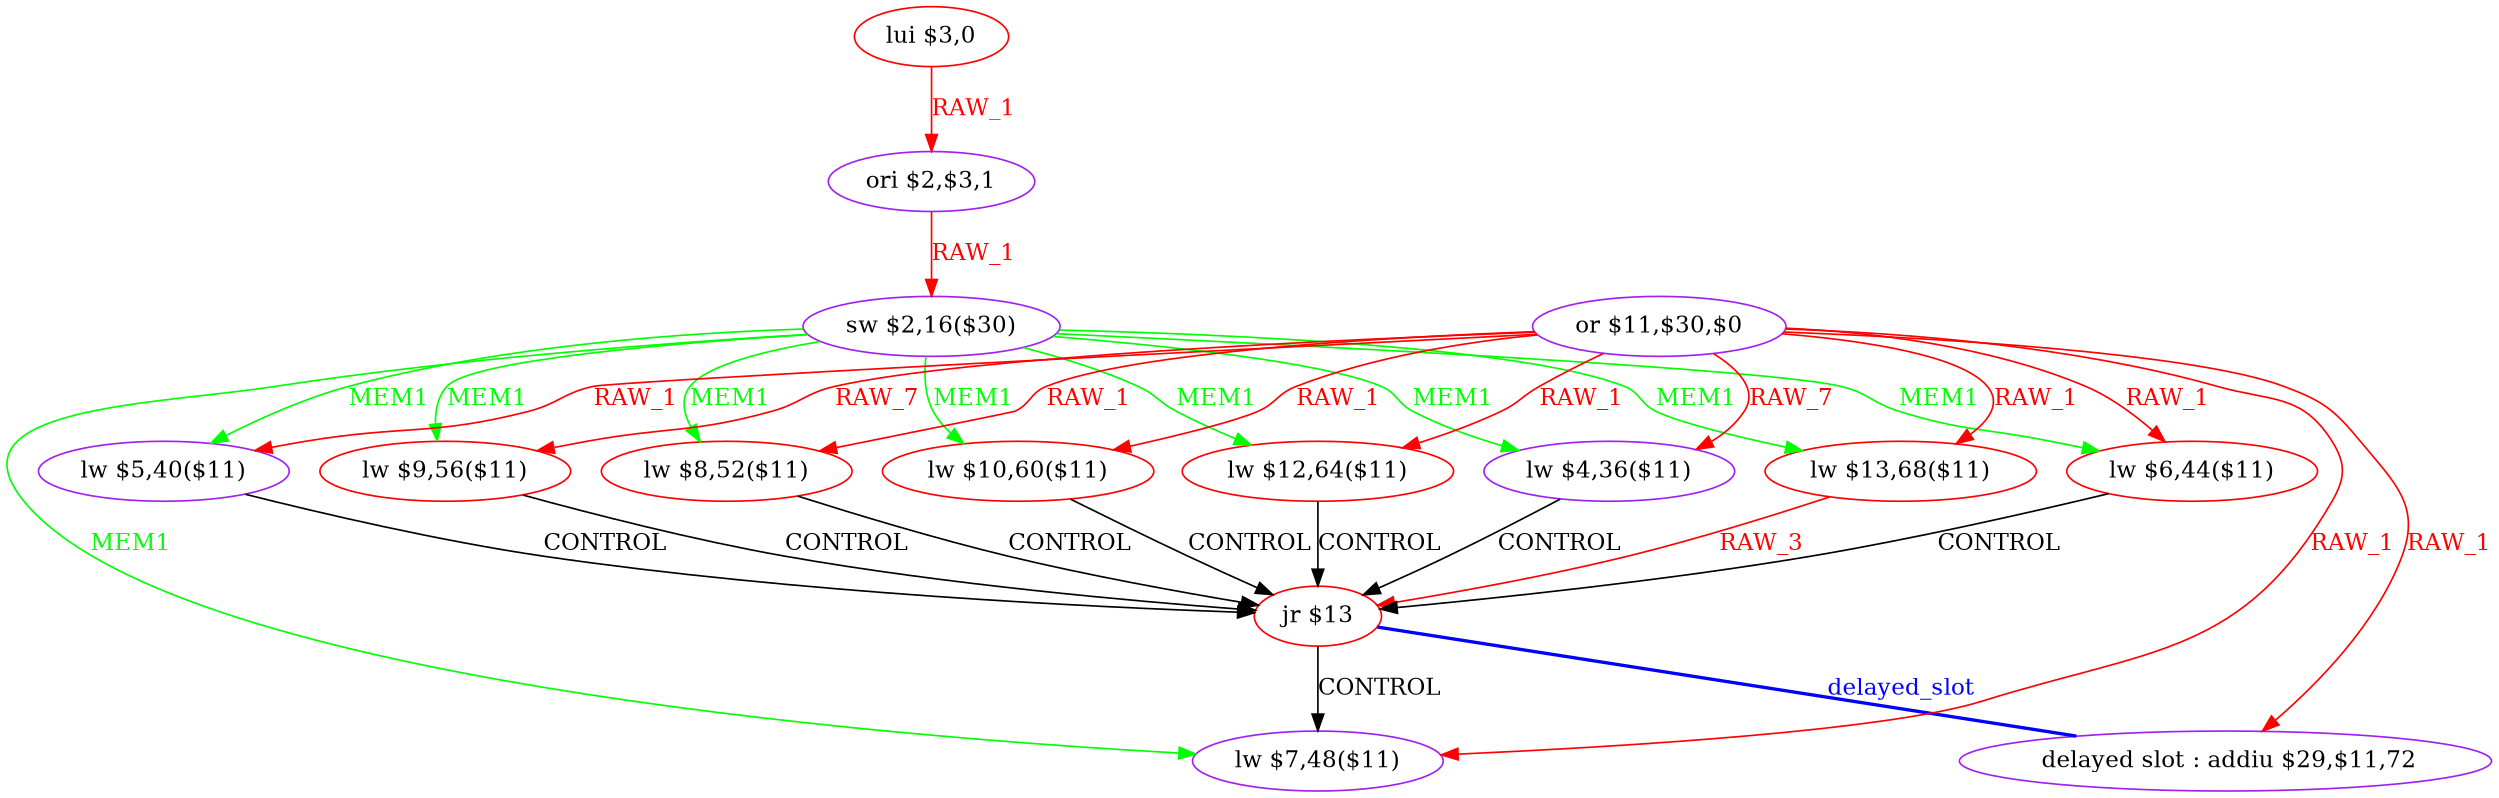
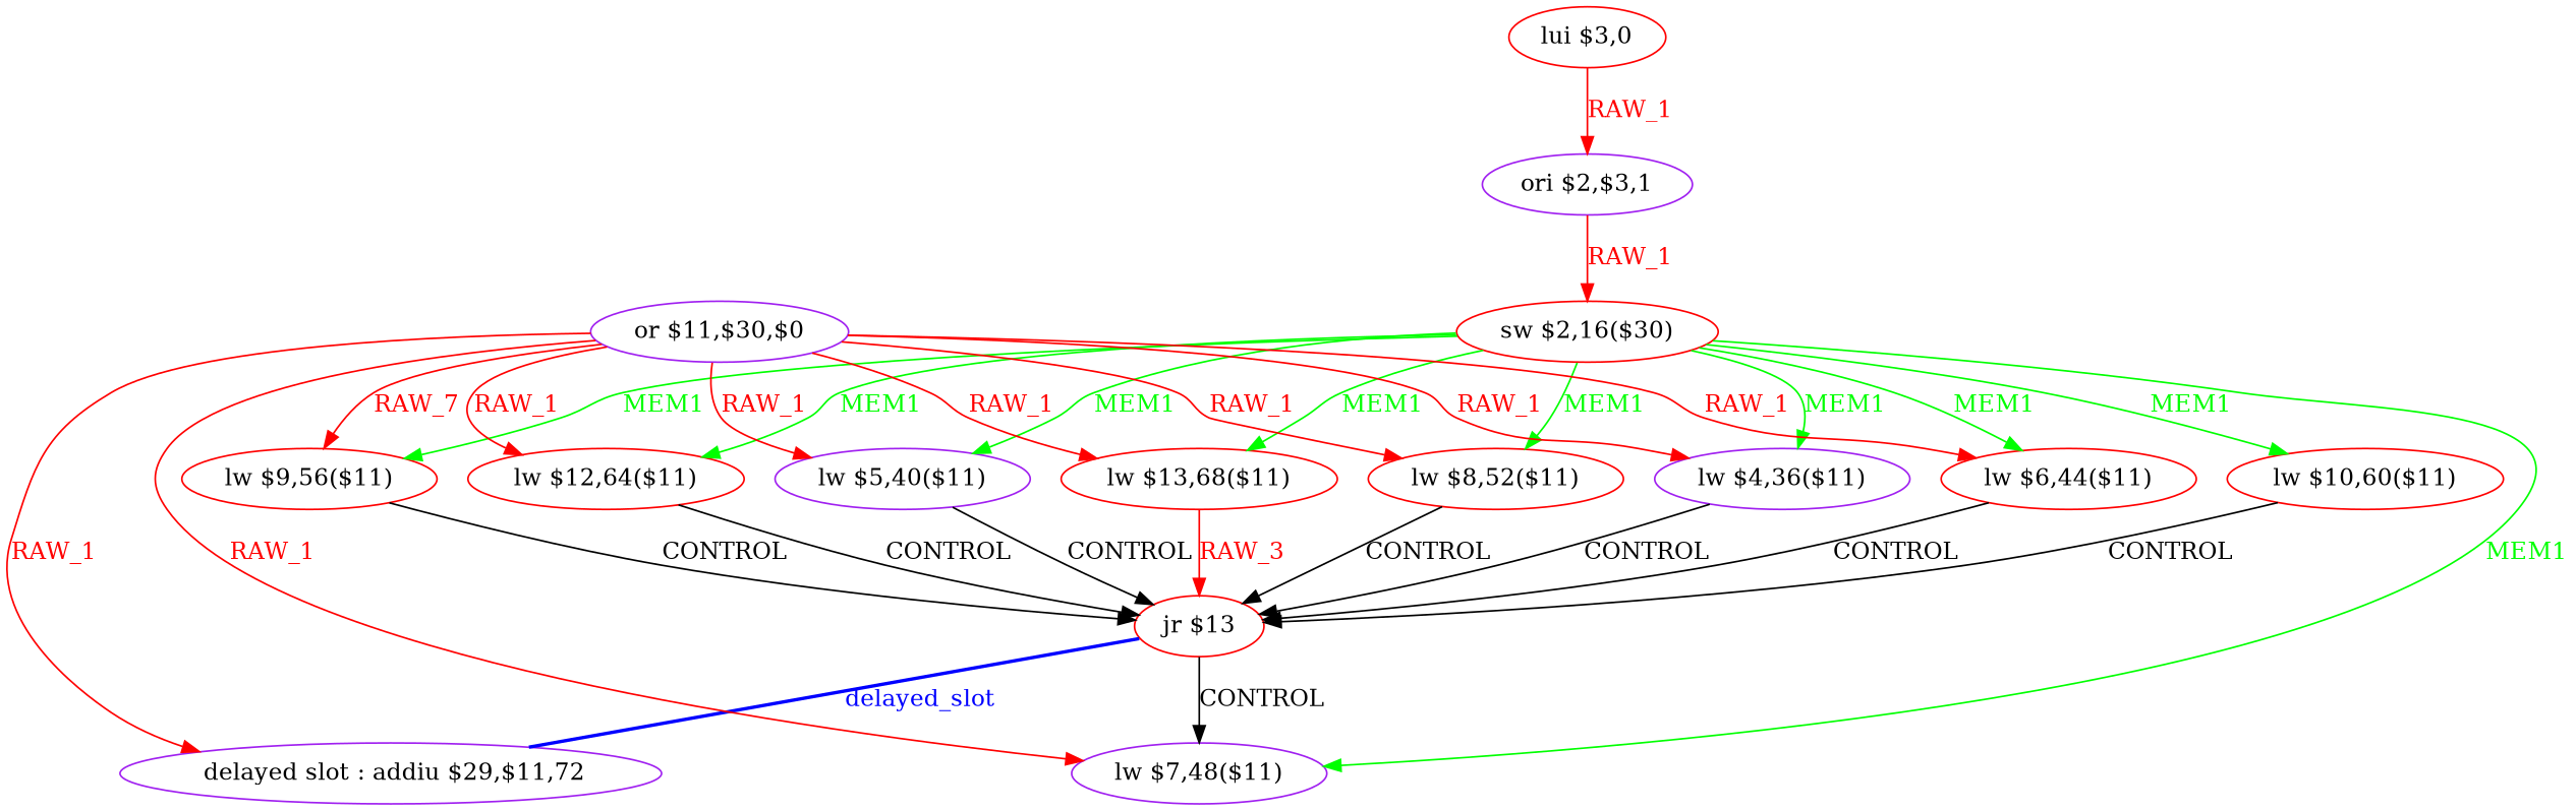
  digraph {
    node [color=red shape=ellipse]
    edge [color=red fontcolor=red]
    n1 [color=purple label=" delayed slot : addiu $29,$11,72"]
    n2 [label="jr $13"]
    n3 [color=purple label="lw $7,48($11)"]
    n4 [label="lui $3,0"]
    n5 [color=purple label="ori $2,$3,1"]
-   n6 [color=purple label="sw $2,16($30)"]
+   n6 [label="sw $2,16($30)"]
    n7 [label="lw $13,68($11)"]
    n8 [label="lw $12,64($11)"]
    n9 [label="lw $10,60($11)"]
    n10 [label="lw $9,56($11)"]
    n11 [label="lw $8,52($11)"]
    n12 [label="lw $6,44($11)"]
    n13 [color=purple label="lw $5,40($11)"]
    n14 [color=purple label="lw $4,36($11)"]
    n15 [color=purple label="or $11,$30,$0"]
    n2 -> n1 [color=blue dir=none fontcolor=blue label=delayed_slot style=bold]
    n2 -> n3 [label=CONTROL color="" fontcolor=""]
    n4 -> n5 [label=RAW_1]
    n5 -> n6 [label=RAW_1]
    n6 -> n3 [color=green fontcolor=green label=MEM1]
    n6 -> n7 [color=green fontcolor=green label=MEM1]
    n6 -> n8 [color=green fontcolor=green label=MEM1]
    n6 -> n9 [color=green fontcolor=green label=MEM1]
    n6 -> n10 [color=green fontcolor=green label=MEM1]
    n6 -> n11 [color=green fontcolor=green label=MEM1]
    n6 -> n12 [color=green fontcolor=green label=MEM1]
    n6 -> n13 [color=green fontcolor=green label=MEM1]
    n6 -> n14 [color=green fontcolor=green label=MEM1]
    n7 -> n2 [label=RAW_3]
    n8 -> n2 [label=CONTROL color="" fontcolor=""]
    n9 -> n2 [label=CONTROL color="" fontcolor=""]
    n10 -> n2 [label=CONTROL color="" fontcolor=""]
    n11 -> n2 [label=CONTROL color="" fontcolor=""]
    n12 -> n2 [label=CONTROL color="" fontcolor=""]
    n13 -> n2 [label=CONTROL color="" fontcolor=""]
    n14 -> n2 [label=CONTROL color="" fontcolor=""]
    n15 -> n1 [label=RAW_1]
    n15 -> n3 [label=RAW_1]
    n15 -> n7 [label=RAW_1]
    n15 -> n8 [label=RAW_1]
-   n15 -> n9 [label=RAW_1]
    n15 -> n10 [label=RAW_7]
    n15 -> n11 [label=RAW_1]
    n15 -> n12 [label=RAW_1]
    n15 -> n13 [label=RAW_1]
-   n15 -> n14 [label=RAW_7]
+   n15 -> n14 [label=RAW_1]
  }
